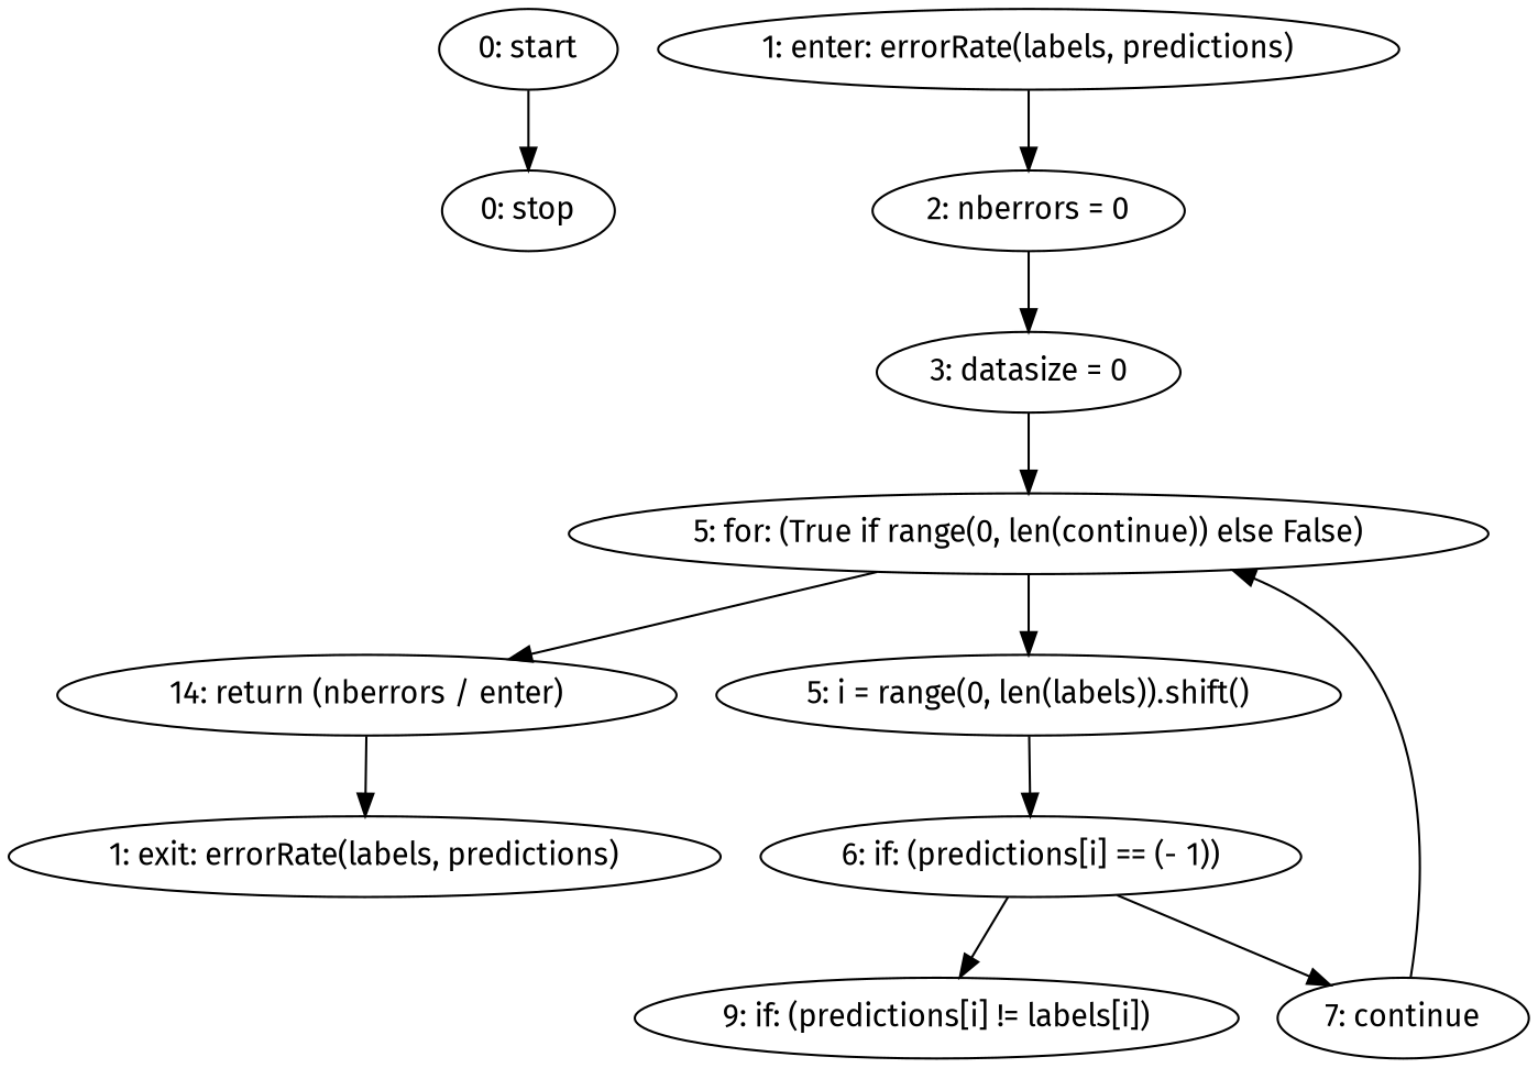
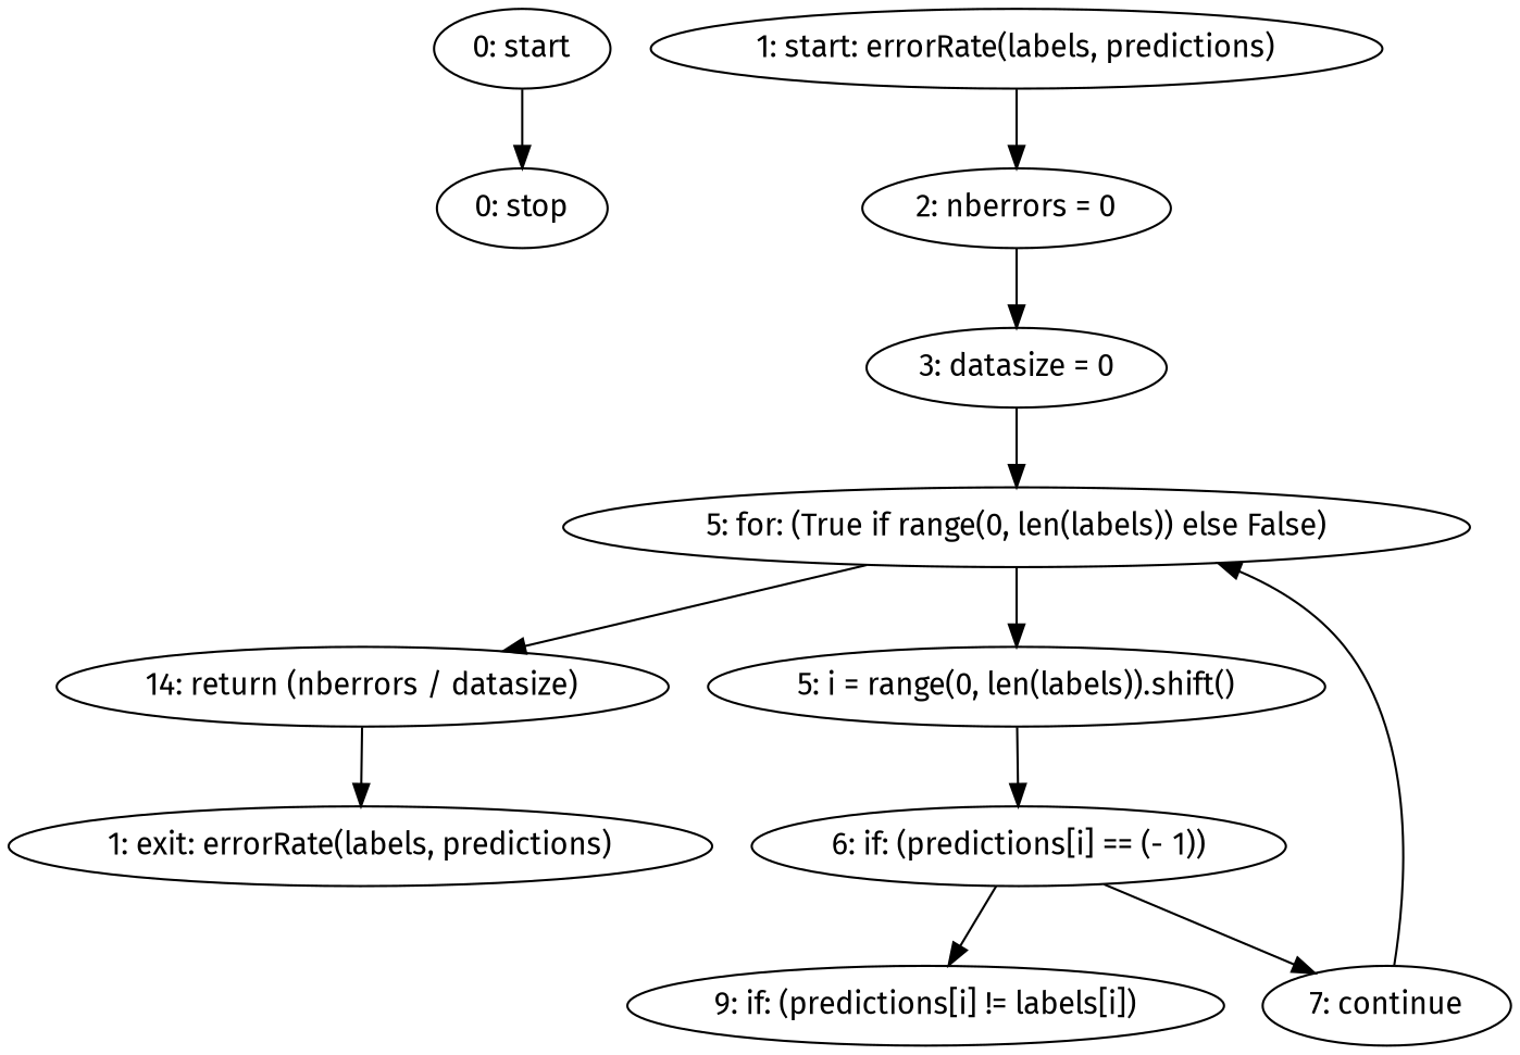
  strict digraph {
    fontname="Fira Sans"
    node [fontname="Fira Sans"]
    edge [fontname="Fira Sans"]
    n1 [label="0: start"]
    n2 [label="0: stop"]
-   n3 [label="1: enter: errorRate(labels, predictions)"]
+   n3 [label="1: start: errorRate(labels, predictions)"]
    n4 [label="2: nberrors = 0"]
    n5 [label="3: datasize = 0"]
-   n6 [label="5: for: (True if range(0, len(continue)) else False)"]
-   n7 [label="14: return (nberrors / enter)"]
+   n6 [label="5: for: (True if range(0, len(labels)) else False)"]
+   n7 [label="14: return (nberrors / datasize)"]
    n8 [label="5: i = range(0, len(labels)).shift()"]
    n9 [label="1: exit: errorRate(labels, predictions)"]
    n10 [label="6: if: (predictions[i] == (- 1))"]
    n11 [label="7: continue"]
    n12 [label="9: if: (predictions[i] != labels[i])"]
    n1 -> n2
    n3 -> n4
    n4 -> n5
    n5 -> n6
    n6 -> n7
    n6 -> n8
    n7 -> n9
    n8 -> n10
    n10 -> n11
    n10 -> n12
    n11 -> n6
  }
